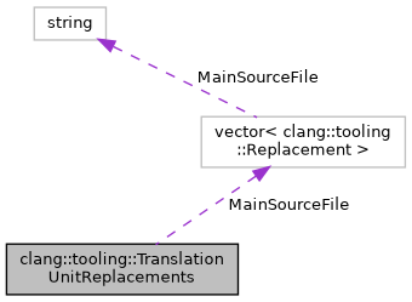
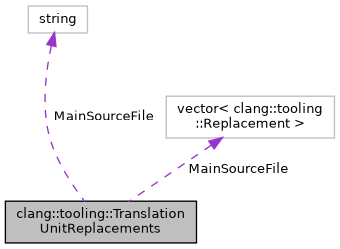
  digraph {
    node [color=grey75 fontname=Helvetica fontsize=10 shape=record]
    edge [color=darkorchid3 dir=back fontname=Helvetica fontsize=10 labelfontname=Helvetica labelfontsize=10 style=dashed]
    n1 [color=black fillcolor=grey75 fontcolor=black height=0.2 label="clang::tooling::Translation\lUnitReplacements" style=filled width=0.4]
    n2 [height=0.2 label="vector\< clang::tooling\l::Replacement \>" width=0.4]
    n3 [height=0.2 label=string width=0.4]
    n2 -> n1 [label=" MainSourceFile"]
-   n3 -> n2 [label=" MainSourceFile"]
+   n3 -> n1 [label=" MainSourceFile"]
  }
